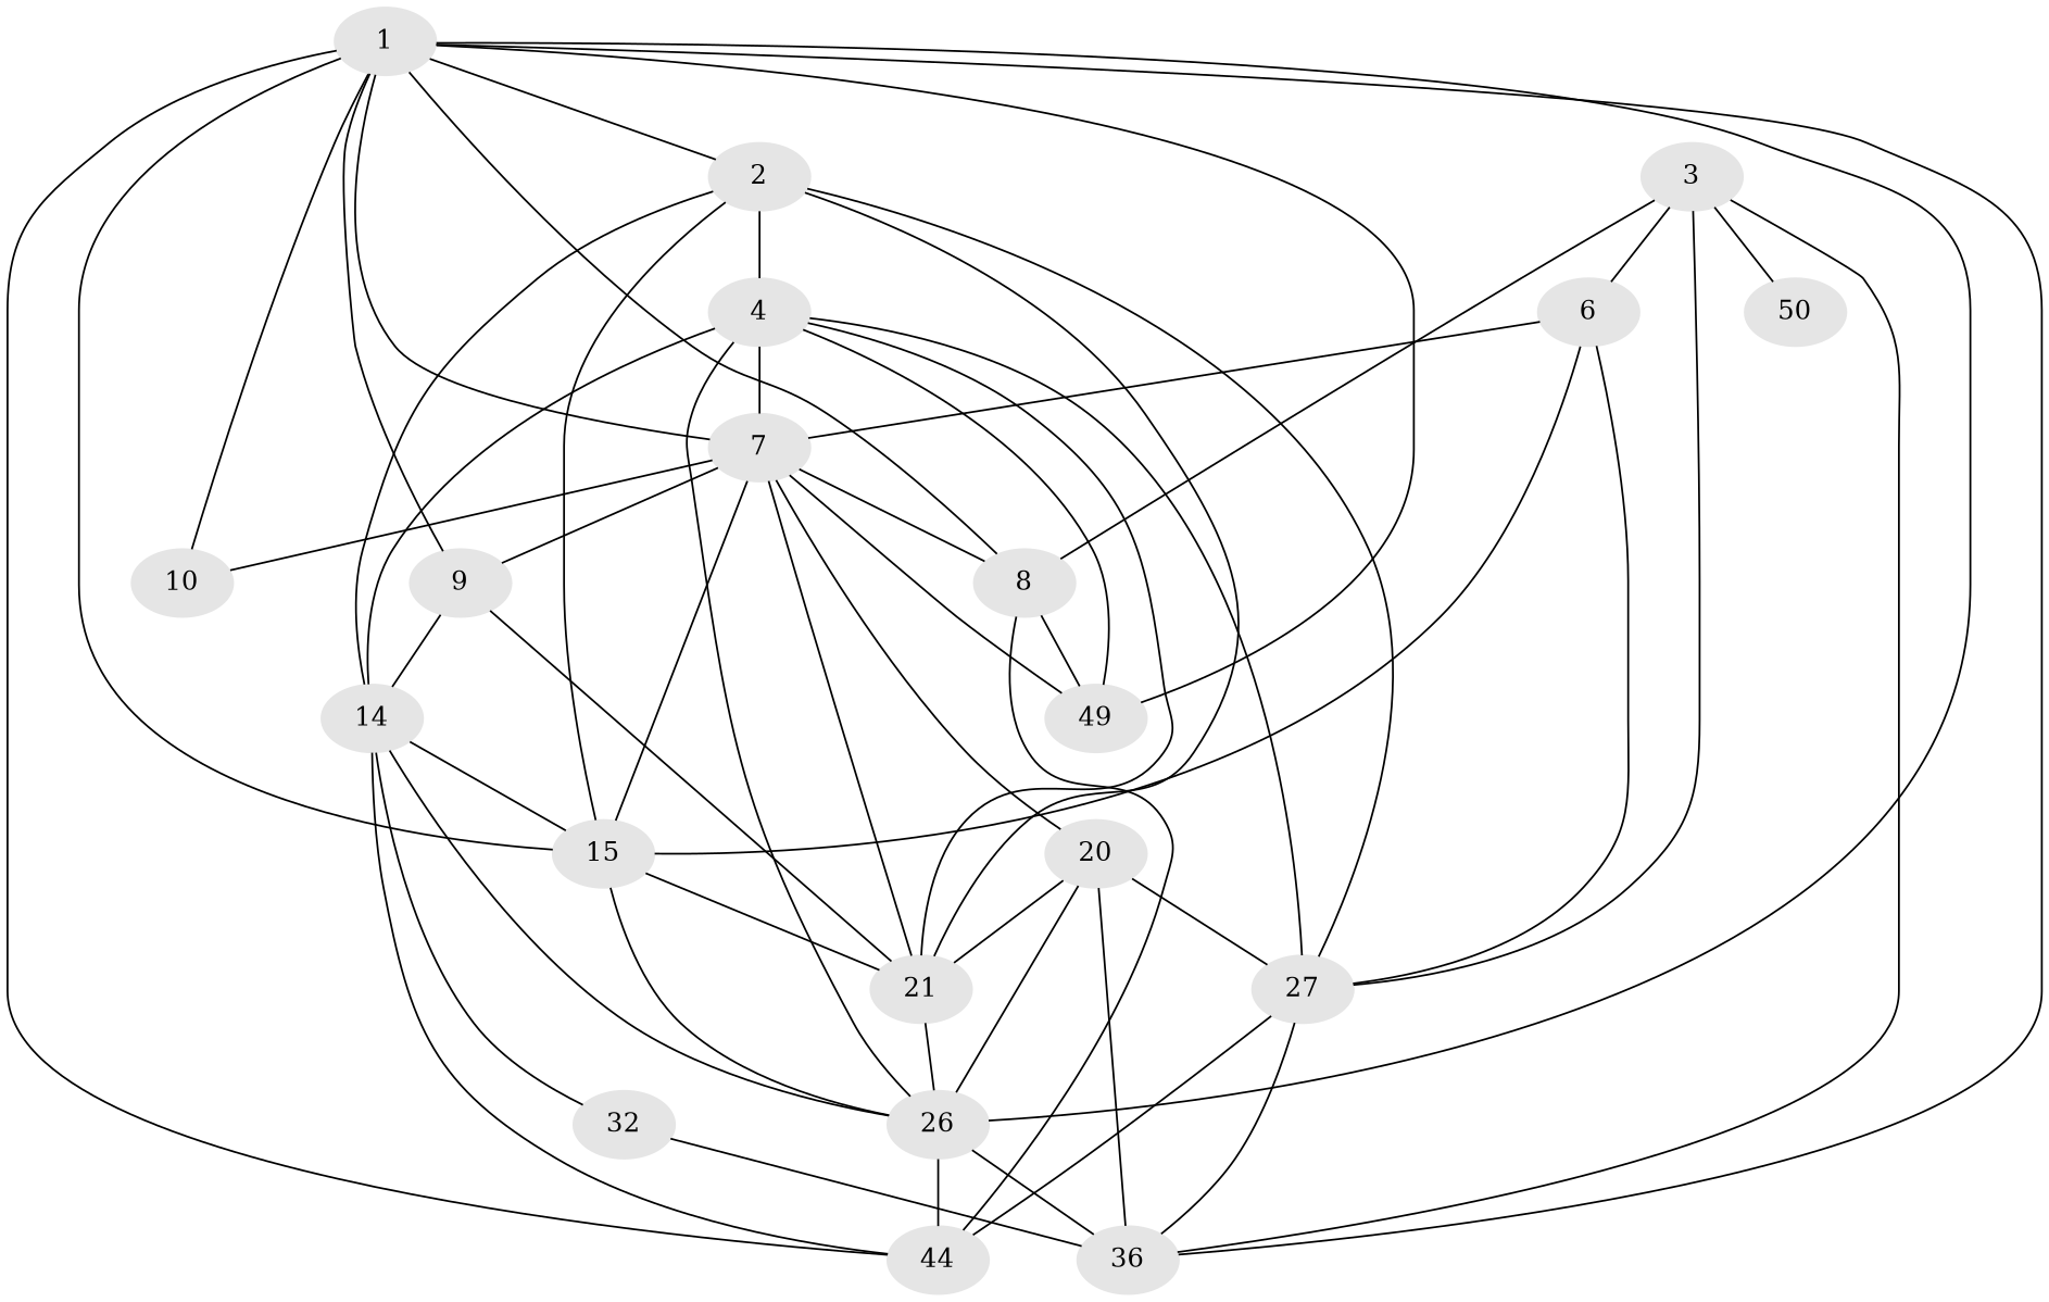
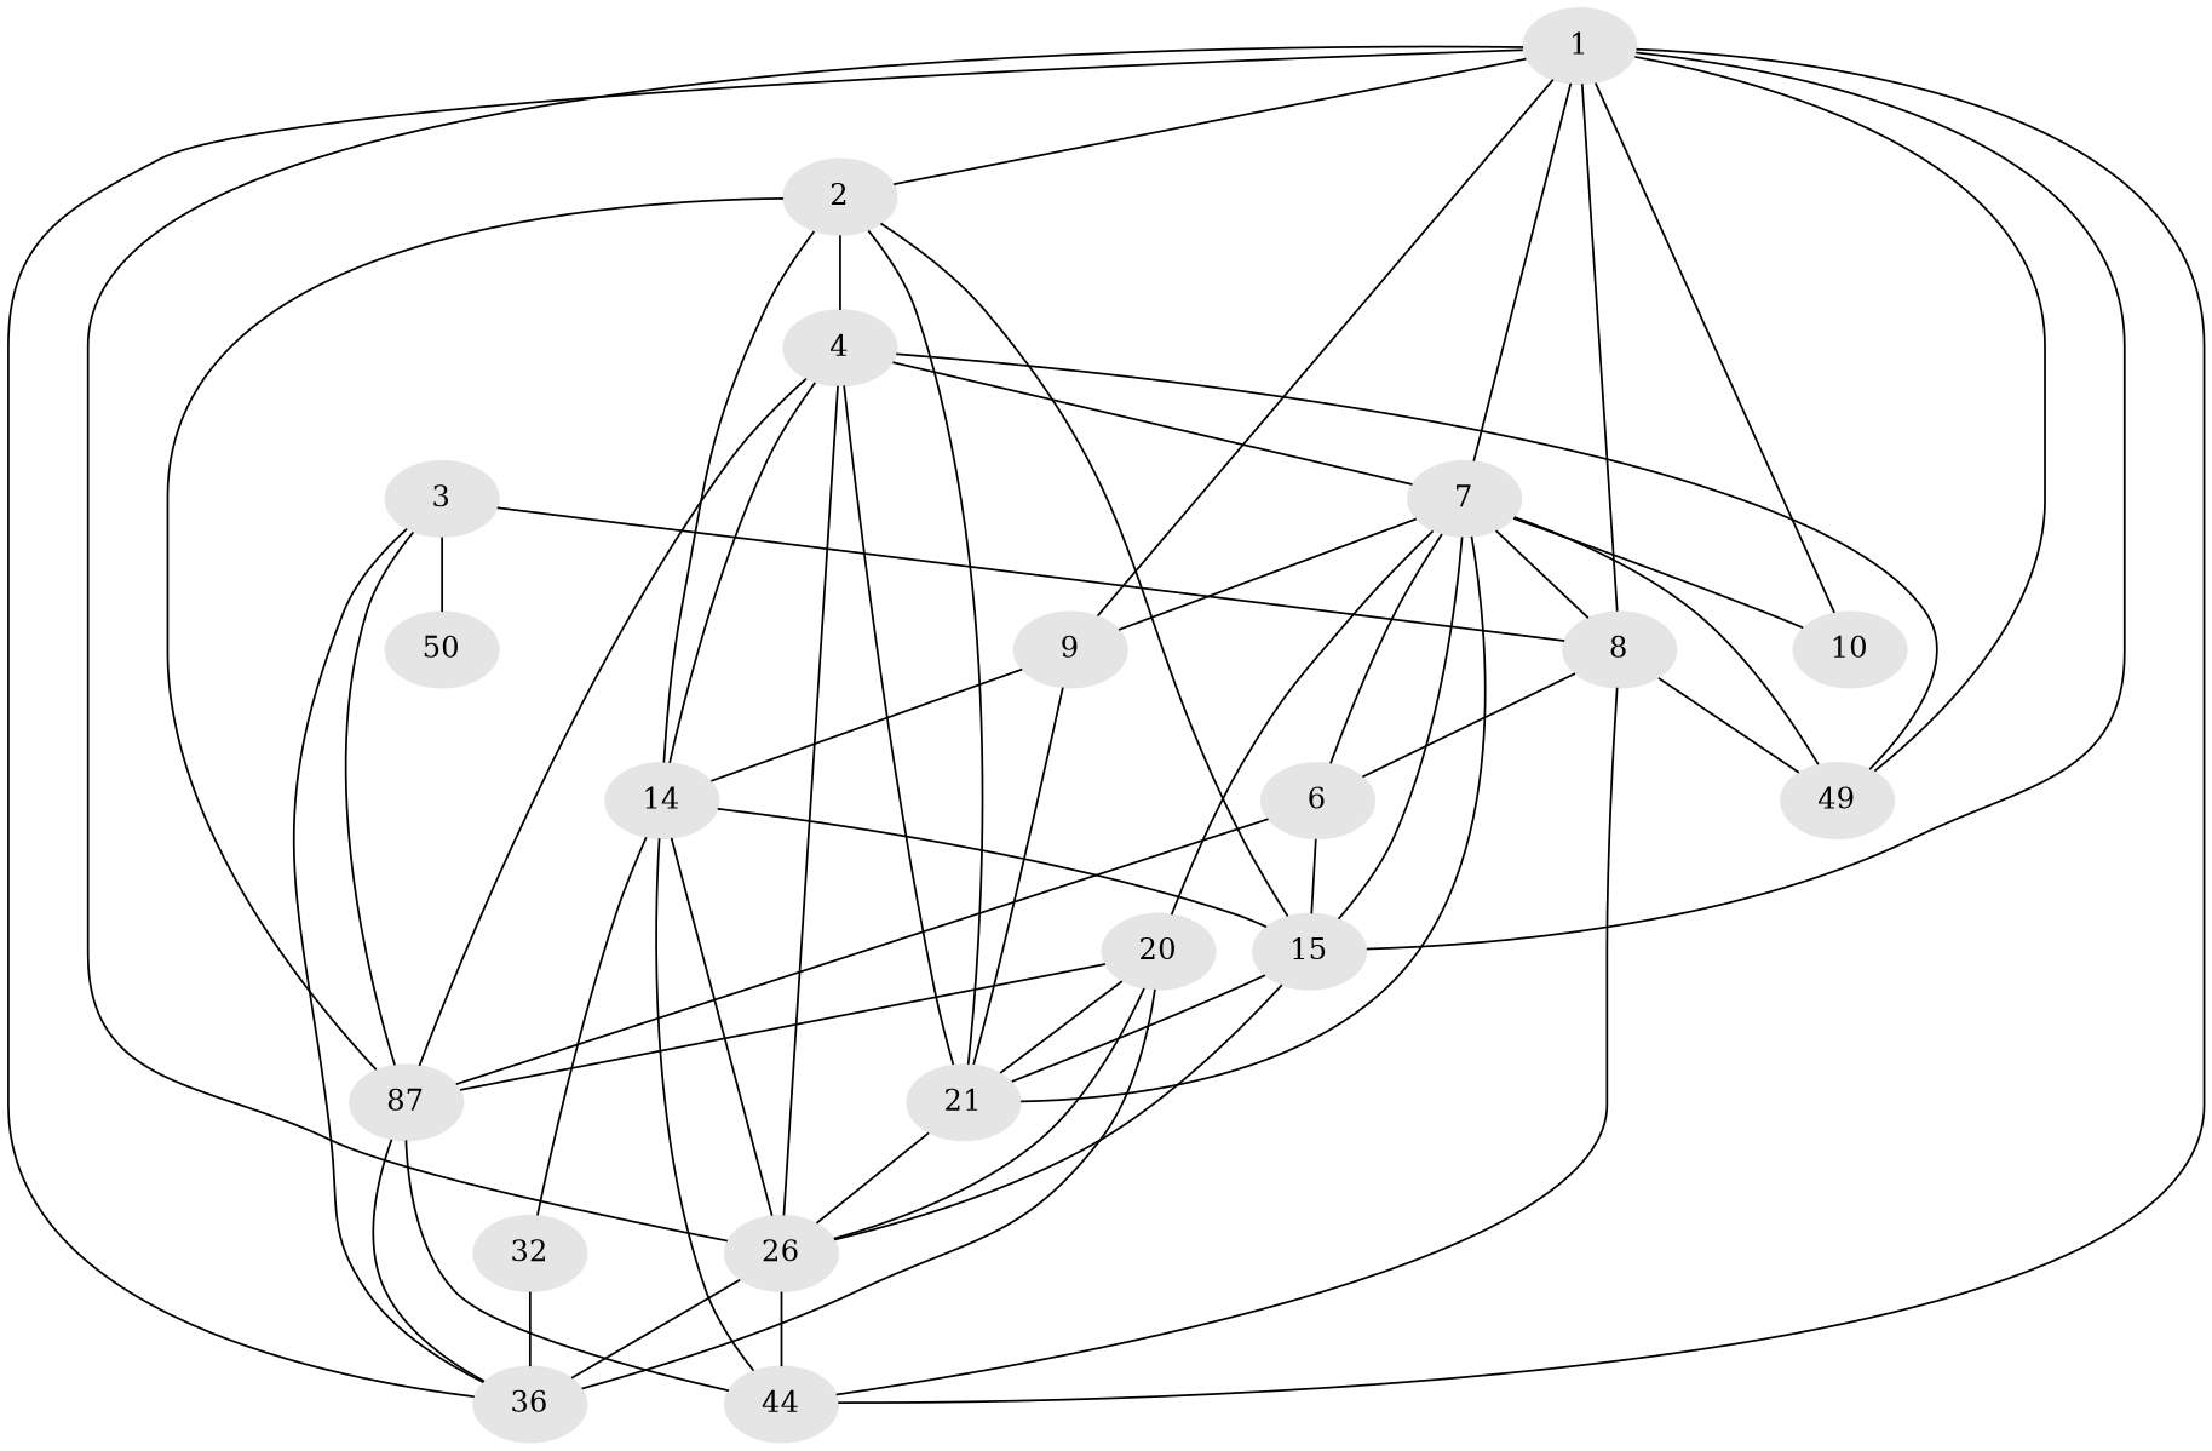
  graph {
    node [color=gray90 style=filled]
    1 [super="+5+46"]
    2 [super="+23"]
    7 [super="+18"]
    8 [super="+13"]
    9 [super="+17"]
    10
    15 [super="+30+51"]
    26 [super="+43+35+29+48"]
    36 [super="+39+52"]
    44 [super="+45"]
    49
    4 [super="+11"]
    14 [super="+34+28+42"]
    21 [super="+24+25"]
-   27 [super="+38"]
+   27 [super="+38" label=87]
    20 [super="+22"]
    32
    3 [super="+12+47+40"]
    6 [super="+33"]
    50
    1 -- 2
    1 -- 7
    1 -- 8
    1 -- 9
    1 -- 10
    1 -- 15
    1 -- 26
    1 -- 36
    1 -- 44
    1 -- 49
    2 -- 15
    2 -- 4 [weight=2]
    2 -- 14
    2 -- 21
    2 -- 27
    7 -- 8 [weight=3]
    7 -- 9 [weight=2]
    7 -- 10
    7 -- 15
    7 -- 49
    7 -- 21
    7 -- 20
    8 -- 44
    8 -- 49
    9 -- 14
    9 -- 21
    15 -- 26
    15 -- 21
    26 -- 36 [weight=2]
    26 -- 44 [weight=2]
    4 -- 7
    4 -- 26
    4 -- 49
    4 -- 14
    4 -- 21
    4 -- 27
    14 -- 15
    14 -- 26
    14 -- 44 [weight=2]
    14 -- 32
    21 -- 26
    27 -- 36
    27 -- 44
    20 -- 26 [weight=2]
    20 -- 36
    20 -- 21
    20 -- 27
    32 -- 36
    3 -- 8 [weight=2]
    3 -- 36
    3 -- 27
-   3 -- 6
+   8 -- 6
    3 -- 50 [weight=2]
    6 -- 7 [weight=2]
    6 -- 15
    6 -- 27
  }
